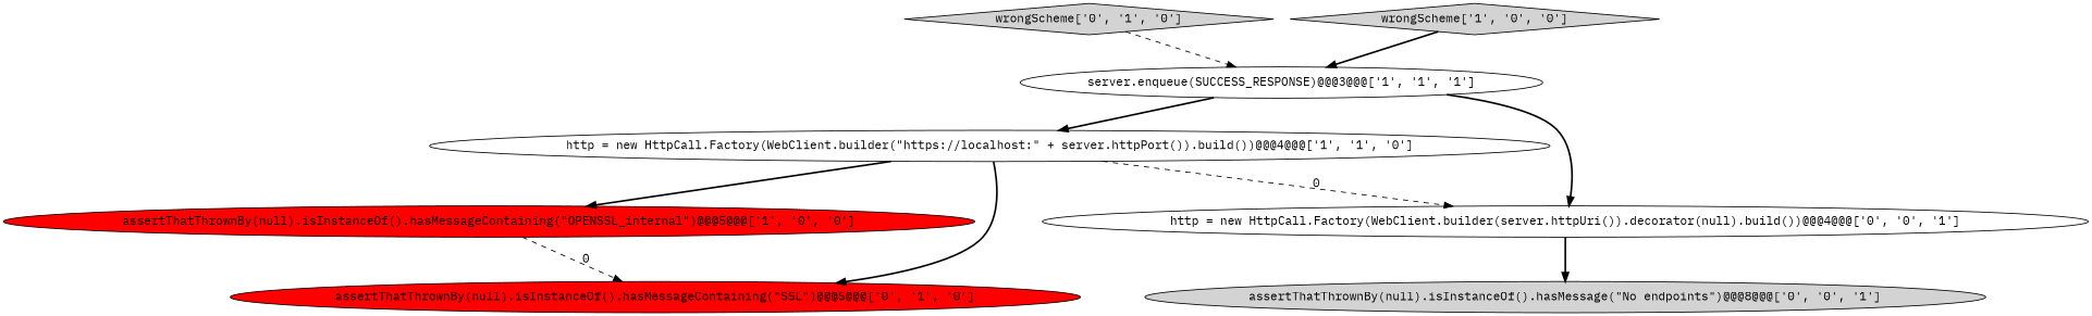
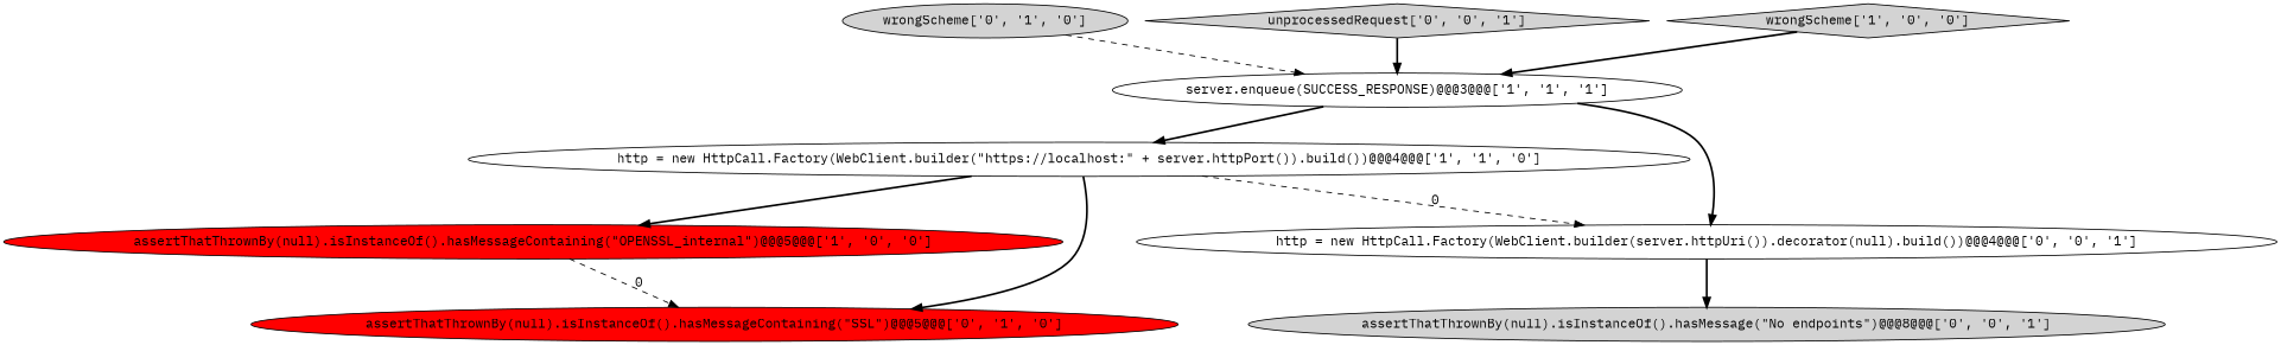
  digraph {
    fontname="IBM Plex Mono"
    node [fillcolor=lightgray fontname="IBM Plex Mono" shape=ellipse style=filled]
    edge [fontname="IBM Plex Mono" style=bold]
    n1 [fillcolor=red label="assertThatThrownBy(null).isInstanceOf().hasMessageContaining(\"OPENSSL_internal\")@@@5@@@['1', '0', '0']"]
    n2 [fillcolor=red label="assertThatThrownBy(null).isInstanceOf().hasMessageContaining(\"SSL\")@@@5@@@['0', '1', '0']"]
-   n3 [label="wrongScheme['0', '1', '0']" shape=diamond]
+   n3 [label="wrongScheme['0', '1', '0']"]
    n4 [fillcolor=white label="server.enqueue(SUCCESS_RESPONSE)@@@3@@@['1', '1', '1']"]
    n5 [fillcolor=white label="http = new HttpCall.Factory(WebClient.builder(\"https://localhost:\" + server.httpPort()).build())@@@4@@@['1', '1', '0']"]
    n6 [fillcolor=white label="http = new HttpCall.Factory(WebClient.builder(server.httpUri()).decorator(null).build())@@@4@@@['0', '0', '1']"]
    n7 [label="assertThatThrownBy(null).isInstanceOf().hasMessage(\"No endpoints\")@@@8@@@['0', '0', '1']"]
+   n8 [label="unprocessedRequest['0', '0', '1']" shape=diamond]
    n9 [label="wrongScheme['1', '0', '0']" shape=diamond]
    n1 -> n2 [label=0 style=dashed]
    n3 -> n4 [style=dashed]
    n4 -> n5
    n4 -> n6
    n5 -> n1
    n5 -> n2
    n5 -> n6 [label=0 style=dashed]
    n6 -> n7
+   n8 -> n4
    n9 -> n4
  }
